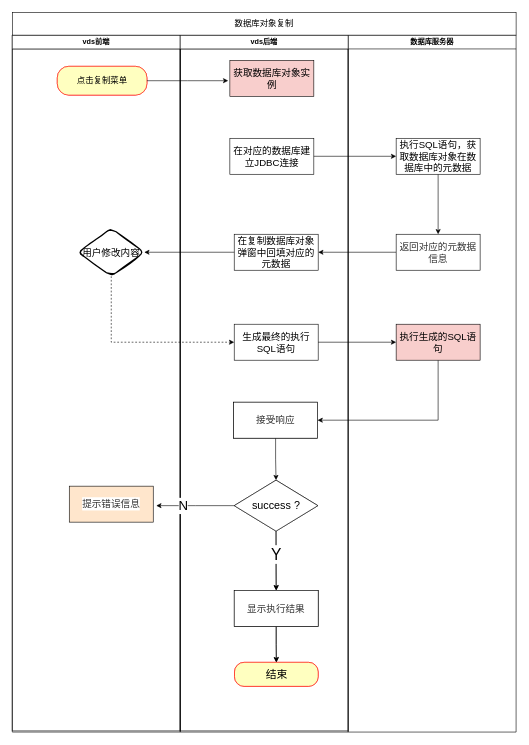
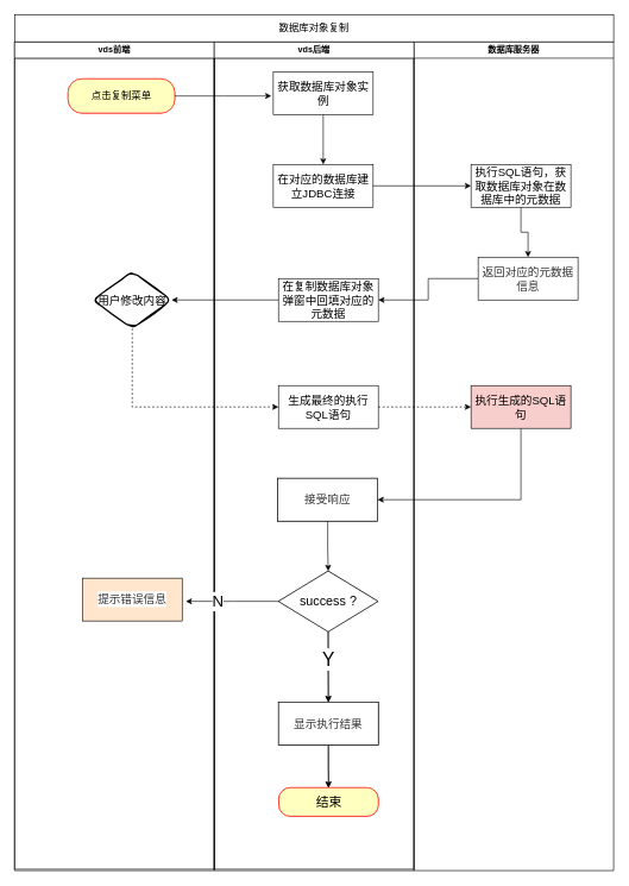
  <mxCell id="0" />
  <mxCell id="1" parent="0" />
  <mxCell id="2" value="vds前端" style="swimlane;whiteSpace=wrap;startSize=23;" parent="1" vertex="1"><mxGeometry x="20" y="58" width="280" height="1162" as="geometry"><mxRectangle x="164.5" y="128" width="90" height="30" as="alternateBounds" /></mxGeometry></mxCell>
  <mxCell id="3" value="&lt;span style=&quot;font-size: 14px;&quot;&gt;点击复制菜单&lt;/span&gt;" style="rounded=1;whiteSpace=wrap;html=1;arcSize=40;fontColor=#000000;fillColor=#ffffc0;strokeColor=#ff0000;" parent="2" vertex="1"><mxGeometry x="75" y="52" width="149.5" height="48" as="geometry" /></mxCell>
  <mxCell id="4" value="vds后端" style="swimlane;whiteSpace=wrap" parent="1" vertex="1"><mxGeometry x="300" y="58" width="280" height="1162" as="geometry" /></mxCell>
  <mxCell id="5" value="&lt;div style=&quot;orphans: 4; text-align: left;&quot;&gt;&lt;font face=&quot;Open Sans, Clear Sans, Helvetica Neue, Helvetica, Arial, Segoe UI Emoji, sans-serif&quot; color=&quot;#333333&quot;&gt;&lt;span style=&quot;font-size: 16px; background-color: rgb(255, 255, 255);&quot;&gt;接受响应&lt;/span&gt;&lt;/font&gt;&lt;/div&gt;" style="rounded=0;whiteSpace=wrap;html=1;" parent="4" vertex="1"><mxGeometry x="89" y="612" width="140" height="60" as="geometry" /></mxCell>
  <mxCell id="6" style="edgeStyle=orthogonalEdgeStyle;rounded=0;orthogonalLoop=1;jettySize=auto;html=1;exitX=0.5;exitY=1;exitDx=0;exitDy=0;entryX=0.5;entryY=0;entryDx=0;entryDy=0;fontSize=18;" parent="4" source="8" target="10" edge="1"><mxGeometry relative="1" as="geometry" /></mxCell>
  <mxCell id="7" value="Y" style="edgeLabel;html=1;align=center;verticalAlign=middle;resizable=0;points=[];fontSize=26;" parent="6" vertex="1" connectable="0"><mxGeometry x="-0.221" relative="1" as="geometry"><mxPoint as="offset" /></mxGeometry></mxCell>
  <mxCell id="8" value="&lt;font style=&quot;font-size: 18px;&quot;&gt;success ?&lt;/font&gt;" style="rhombus;whiteSpace=wrap;html=1;" parent="4" vertex="1"><mxGeometry x="90" y="742" width="139.5" height="85" as="geometry" /></mxCell>
  <mxCell id="9" style="edgeStyle=orthogonalEdgeStyle;rounded=0;orthogonalLoop=1;jettySize=auto;html=1;exitX=0.5;exitY=1;exitDx=0;exitDy=0;entryX=0.5;entryY=0;entryDx=0;entryDy=0;fontSize=18;" parent="4" source="10" target="11" edge="1"><mxGeometry relative="1" as="geometry" /></mxCell>
  <mxCell id="10" value="&lt;div style=&quot;orphans: 4; text-align: left;&quot;&gt;&lt;font face=&quot;Open Sans, Clear Sans, Helvetica Neue, Helvetica, Arial, Segoe UI Emoji, sans-serif&quot; color=&quot;#333333&quot;&gt;&lt;span style=&quot;font-size: 16px; background-color: rgb(255, 255, 255);&quot;&gt;显示执行结果&lt;/span&gt;&lt;/font&gt;&lt;/div&gt;" style="rounded=0;whiteSpace=wrap;html=1;" parent="4" vertex="1"><mxGeometry x="90" y="925.75" width="140" height="60" as="geometry" /></mxCell>
  <mxCell id="11" value="&lt;font style=&quot;font-size: 18px;&quot;&gt;结束&lt;/font&gt;" style="rounded=1;whiteSpace=wrap;html=1;arcSize=40;fontColor=#000000;fillColor=#ffffc0;strokeColor=#ff0000;" parent="4" vertex="1"><mxGeometry x="90.5" y="1045.75" width="139.5" height="40" as="geometry" /></mxCell>
  <mxCell id="12" value="数据库服务器" style="swimlane;whiteSpace=wrap" parent="1" vertex="1"><mxGeometry x="580" y="58" width="280" height="1162" as="geometry" /></mxCell>
  <mxCell id="13" value="vds前端" style="swimlane;whiteSpace=wrap;startSize=23;" parent="12" vertex="1"><mxGeometry x="-560" width="280" height="1160" as="geometry"><mxRectangle x="164.5" y="128" width="90" height="30" as="alternateBounds" /></mxGeometry></mxCell>
  <mxCell id="14" value="&lt;span style=&quot;font-size: 14px;&quot;&gt;点击复制菜单&lt;/span&gt;" style="rounded=1;whiteSpace=wrap;html=1;arcSize=40;fontColor=#000000;fillColor=#ffffc0;strokeColor=#ff0000;" parent="13" vertex="1"><mxGeometry x="75" y="52" width="149.5" height="48" as="geometry" /></mxCell>
  <mxCell id="15" value="&lt;div style=&quot;orphans: 4; text-align: left;&quot;&gt;&lt;font face=&quot;Open Sans, Clear Sans, Helvetica Neue, Helvetica, Arial, Segoe UI Emoji, sans-serif&quot; color=&quot;#333333&quot;&gt;&lt;span style=&quot;font-size: 16px; background-color: rgb(255, 255, 255);&quot;&gt;提示错误信息&lt;/span&gt;&lt;/font&gt;&lt;/div&gt;" style="rounded=0;whiteSpace=wrap;html=1;fillColor=#ffe6cc;" parent="13" vertex="1"><mxGeometry x="95" y="752" width="140" height="60" as="geometry" /></mxCell>
  <mxCell id="16" value="用户修改内容" style="rhombus;whiteSpace=wrap;html=1;strokeWidth=2;sketch=1;rounded=1;fontSize=16;" parent="13" vertex="1"><mxGeometry x="110" y="322" width="110" height="80" as="geometry" /></mxCell>
  <mxCell id="17" value="vds后端" style="swimlane;whiteSpace=wrap" parent="12" vertex="1"><mxGeometry x="-280" width="280" height="1160" as="geometry" /></mxCell>
- <mxCell id="19" value="&lt;span style=&quot;font-size: 16px;&quot;&gt;获取数据库对象实例&lt;/span&gt;&lt;span style=&quot;color: rgb(51, 51, 51); font-family: &amp;quot;Open Sans&amp;quot;, &amp;quot;Clear Sans&amp;quot;, &amp;quot;Helvetica Neue&amp;quot;, Helvetica, Arial, &amp;quot;Segoe UI Emoji&amp;quot;, sans-serif; font-size: 16px; orphans: 4; text-align: left; background-color: rgb(255, 255, 255);&quot;&gt;&lt;br&gt;&lt;/span&gt;" style="rounded=0;whiteSpace=wrap;html=1;fillColor=#f8cecc;" parent="17" vertex="1"><mxGeometry x="82.75" y="42" width="140" height="60" as="geometry" /></mxCell>
+ <mxCell id="18" style="edgeStyle=orthogonalEdgeStyle;rounded=0;orthogonalLoop=1;jettySize=auto;html=1;exitX=0.5;exitY=1;exitDx=0;exitDy=0;entryX=0.5;entryY=0;entryDx=0;entryDy=0;" parent="17" source="19" target="28" edge="1"><mxGeometry relative="1" as="geometry" /></mxCell>
+ <mxCell id="19" value="&lt;span style=&quot;font-size: 16px;&quot;&gt;获取数据库对象实例&lt;/span&gt;&lt;span style=&quot;color: rgb(51, 51, 51); font-family: &amp;quot;Open Sans&amp;quot;, &amp;quot;Clear Sans&amp;quot;, &amp;quot;Helvetica Neue&amp;quot;, Helvetica, Arial, &amp;quot;Segoe UI Emoji&amp;quot;, sans-serif; font-size: 16px; orphans: 4; text-align: left; background-color: rgb(255, 255, 255);&quot;&gt;&lt;br&gt;&lt;/span&gt;" style="rounded=0;whiteSpace=wrap;html=1;" parent="17" vertex="1"><mxGeometry x="82.75" y="42" width="140" height="60" as="geometry" /></mxCell>
  <mxCell id="20" style="edgeStyle=orthogonalEdgeStyle;rounded=0;orthogonalLoop=1;jettySize=auto;html=1;entryX=0.5;entryY=0;entryDx=0;entryDy=0;" parent="17" source="21" target="24" edge="1"><mxGeometry relative="1" as="geometry" /></mxCell>
  <mxCell id="21" value="&lt;div style=&quot;orphans: 4; text-align: left;&quot;&gt;&lt;font face=&quot;Open Sans, Clear Sans, Helvetica Neue, Helvetica, Arial, Segoe UI Emoji, sans-serif&quot; color=&quot;#333333&quot;&gt;&lt;span style=&quot;font-size: 16px; background-color: rgb(255, 255, 255);&quot;&gt;接受响应&lt;/span&gt;&lt;/font&gt;&lt;/div&gt;" style="rounded=0;whiteSpace=wrap;html=1;" parent="17" vertex="1"><mxGeometry x="89" y="612" width="140" height="60" as="geometry" /></mxCell>
  <mxCell id="22" style="edgeStyle=orthogonalEdgeStyle;rounded=0;orthogonalLoop=1;jettySize=auto;html=1;exitX=0.5;exitY=1;exitDx=0;exitDy=0;entryX=0.5;entryY=0;entryDx=0;entryDy=0;fontSize=18;" parent="17" source="24" target="26" edge="1"><mxGeometry relative="1" as="geometry" /></mxCell>
  <mxCell id="23" value="Y" style="edgeLabel;html=1;align=center;verticalAlign=middle;resizable=0;points=[];fontSize=26;" parent="22" vertex="1" connectable="0"><mxGeometry x="-0.221" relative="1" as="geometry"><mxPoint as="offset" /></mxGeometry></mxCell>
  <mxCell id="24" value="&lt;font style=&quot;font-size: 18px;&quot;&gt;success ?&lt;/font&gt;" style="rhombus;whiteSpace=wrap;html=1;" parent="17" vertex="1"><mxGeometry x="90" y="742" width="139.5" height="85" as="geometry" /></mxCell>
  <mxCell id="25" style="edgeStyle=orthogonalEdgeStyle;rounded=0;orthogonalLoop=1;jettySize=auto;html=1;exitX=0.5;exitY=1;exitDx=0;exitDy=0;entryX=0.5;entryY=0;entryDx=0;entryDy=0;fontSize=18;" parent="17" source="26" target="27" edge="1"><mxGeometry relative="1" as="geometry" /></mxCell>
  <mxCell id="26" value="&lt;div style=&quot;orphans: 4; text-align: left;&quot;&gt;&lt;font face=&quot;Open Sans, Clear Sans, Helvetica Neue, Helvetica, Arial, Segoe UI Emoji, sans-serif&quot; color=&quot;#333333&quot;&gt;&lt;span style=&quot;font-size: 16px; background-color: rgb(255, 255, 255);&quot;&gt;显示执行结果&lt;/span&gt;&lt;/font&gt;&lt;/div&gt;" style="rounded=0;whiteSpace=wrap;html=1;" parent="17" vertex="1"><mxGeometry x="90" y="925.75" width="140" height="60" as="geometry" /></mxCell>
  <mxCell id="27" value="&lt;font style=&quot;font-size: 18px;&quot;&gt;结束&lt;/font&gt;" style="rounded=1;whiteSpace=wrap;html=1;arcSize=40;fontColor=#000000;fillColor=#ffffc0;strokeColor=#ff0000;" parent="17" vertex="1"><mxGeometry x="90.5" y="1045.75" width="139.5" height="40" as="geometry" /></mxCell>
  <mxCell id="28" value="&lt;span style=&quot;font-size: 16px;&quot;&gt;在对应的数据库建立JDBC连接&lt;/span&gt;&lt;span style=&quot;color: rgb(51, 51, 51); font-family: &amp;quot;Open Sans&amp;quot;, &amp;quot;Clear Sans&amp;quot;, &amp;quot;Helvetica Neue&amp;quot;, Helvetica, Arial, &amp;quot;Segoe UI Emoji&amp;quot;, sans-serif; font-size: 16px; orphans: 4; text-align: left; background-color: rgb(255, 255, 255);&quot;&gt;&lt;br&gt;&lt;/span&gt;" style="rounded=0;whiteSpace=wrap;html=1;" parent="17" vertex="1"><mxGeometry x="82.75" y="172" width="140" height="60" as="geometry" /></mxCell>
  <mxCell id="29" value="&lt;span style=&quot;font-size: 16px;&quot;&gt;在复制数据库对象弹窗中回填对应的元数据&lt;/span&gt;&lt;span style=&quot;color: rgb(51, 51, 51); font-family: &amp;quot;Open Sans&amp;quot;, &amp;quot;Clear Sans&amp;quot;, &amp;quot;Helvetica Neue&amp;quot;, Helvetica, Arial, &amp;quot;Segoe UI Emoji&amp;quot;, sans-serif; font-size: 16px; orphans: 4; text-align: left; background-color: rgb(255, 255, 255);&quot;&gt;&lt;br&gt;&lt;/span&gt;" style="rounded=0;whiteSpace=wrap;html=1;" parent="17" vertex="1"><mxGeometry x="90" y="332" width="140" height="60" as="geometry" /></mxCell>
  <mxCell id="30" value="&lt;span style=&quot;font-size: 16px;&quot;&gt;生成最终的执行SQL语句&lt;/span&gt;&lt;span style=&quot;color: rgb(51, 51, 51); font-family: &amp;quot;Open Sans&amp;quot;, &amp;quot;Clear Sans&amp;quot;, &amp;quot;Helvetica Neue&amp;quot;, Helvetica, Arial, &amp;quot;Segoe UI Emoji&amp;quot;, sans-serif; font-size: 16px; orphans: 4; text-align: left; background-color: rgb(255, 255, 255);&quot;&gt;&lt;br&gt;&lt;/span&gt;" style="rounded=0;whiteSpace=wrap;html=1;" parent="17" vertex="1"><mxGeometry x="90" y="482" width="140" height="60" as="geometry" /></mxCell>
  <mxCell id="31" style="edgeStyle=orthogonalEdgeStyle;rounded=0;orthogonalLoop=1;jettySize=auto;html=1;entryX=1;entryY=0.5;entryDx=0;entryDy=0;" parent="12" source="32" target="29" edge="1"><mxGeometry relative="1" as="geometry" /></mxCell>
- <mxCell id="32" value="&lt;span style=&quot;color: rgb(51, 51, 51); font-family: &amp;quot;Open Sans&amp;quot;, &amp;quot;Clear Sans&amp;quot;, &amp;quot;Helvetica Neue&amp;quot;, Helvetica, Arial, &amp;quot;Segoe UI Emoji&amp;quot;, sans-serif; font-size: 16px; orphans: 4; text-align: left; background-color: rgb(255, 255, 255);&quot;&gt;返回对应的元数据信息&lt;br&gt;&lt;/span&gt;" style="rounded=0;whiteSpace=wrap;html=1;" parent="12" vertex="1"><mxGeometry x="80" y="332" width="140" height="60" as="geometry" /></mxCell>
+ <mxCell id="32" value="&lt;span style=&quot;color: rgb(51, 51, 51); font-family: &amp;quot;Open Sans&amp;quot;, &amp;quot;Clear Sans&amp;quot;, &amp;quot;Helvetica Neue&amp;quot;, Helvetica, Arial, &amp;quot;Segoe UI Emoji&amp;quot;, sans-serif; font-size: 16px; orphans: 4; text-align: left; background-color: rgb(255, 255, 255);&quot;&gt;返回对应的元数据信息&lt;br&gt;&lt;/span&gt;" style="rounded=0;whiteSpace=wrap;html=1;" parent="12" vertex="1"><mxGeometry x="90" y="302" width="140" height="60" as="geometry" /></mxCell>
  <mxCell id="33" style="edgeStyle=orthogonalEdgeStyle;rounded=0;orthogonalLoop=1;jettySize=auto;html=1;entryX=1;entryY=0.5;entryDx=0;entryDy=0;" parent="12" source="34" target="21" edge="1"><mxGeometry relative="1" as="geometry"><Array as="points"><mxPoint x="150" y="642" /></Array></mxGeometry></mxCell>
  <mxCell id="34" value="&lt;span style=&quot;font-size: 16px;&quot;&gt;执行生成的SQL语句&lt;/span&gt;&lt;span style=&quot;color: rgb(51, 51, 51); font-family: &amp;quot;Open Sans&amp;quot;, &amp;quot;Clear Sans&amp;quot;, &amp;quot;Helvetica Neue&amp;quot;, Helvetica, Arial, &amp;quot;Segoe UI Emoji&amp;quot;, sans-serif; font-size: 16px; orphans: 4; text-align: left; background-color: rgb(255, 255, 255);&quot;&gt;&lt;br&gt;&lt;/span&gt;" style="rounded=0;whiteSpace=wrap;html=1;fillColor=#f8cecc;" parent="12" vertex="1"><mxGeometry x="80" y="482" width="140" height="60" as="geometry" /></mxCell>
  <mxCell id="35" style="edgeStyle=orthogonalEdgeStyle;rounded=0;orthogonalLoop=1;jettySize=auto;html=1;exitX=0.5;exitY=1;exitDx=0;exitDy=0;entryX=0.5;entryY=0;entryDx=0;entryDy=0;" parent="12" source="36" target="32" edge="1"><mxGeometry relative="1" as="geometry" /></mxCell>
  <mxCell id="36" value="&lt;span style=&quot;font-size: 16px;&quot;&gt;执行SQL语句，获取数据库对象在数据库中的元数据&lt;/span&gt;&lt;span style=&quot;color: rgb(51, 51, 51); font-family: &amp;quot;Open Sans&amp;quot;, &amp;quot;Clear Sans&amp;quot;, &amp;quot;Helvetica Neue&amp;quot;, Helvetica, Arial, &amp;quot;Segoe UI Emoji&amp;quot;, sans-serif; font-size: 16px; orphans: 4; text-align: left; background-color: rgb(255, 255, 255);&quot;&gt;&lt;br&gt;&lt;/span&gt;" style="rounded=0;whiteSpace=wrap;html=1;" parent="12" vertex="1"><mxGeometry x="80" y="172" width="140" height="60" as="geometry" /></mxCell>
  <mxCell id="37" style="edgeStyle=orthogonalEdgeStyle;rounded=0;orthogonalLoop=1;jettySize=auto;html=1;entryX=0;entryY=0.5;entryDx=0;entryDy=0;" parent="12" source="28" target="36" edge="1"><mxGeometry relative="1" as="geometry" /></mxCell>
  <mxCell id="38" style="edgeStyle=orthogonalEdgeStyle;rounded=0;orthogonalLoop=1;jettySize=auto;html=1;entryX=1;entryY=0.5;entryDx=0;entryDy=0;" parent="12" source="29" target="16" edge="1"><mxGeometry relative="1" as="geometry" /></mxCell>
  <mxCell id="39" style="edgeStyle=orthogonalEdgeStyle;rounded=0;orthogonalLoop=1;jettySize=auto;html=1;exitX=0.5;exitY=1;exitDx=0;exitDy=0;entryX=0;entryY=0.5;entryDx=0;entryDy=0;dashed=1;" parent="12" source="16" target="30" edge="1"><mxGeometry relative="1" as="geometry" /></mxCell>
- <mxCell id="40" style="edgeStyle=orthogonalEdgeStyle;rounded=0;orthogonalLoop=1;jettySize=auto;html=1;" parent="12" source="30" target="34" edge="1"><mxGeometry relative="1" as="geometry" /></mxCell>
+ <mxCell id="40" style="edgeStyle=orthogonalEdgeStyle;rounded=0;orthogonalLoop=1;jettySize=auto;html=1;dashed=1;" parent="12" source="30" target="34" edge="1"><mxGeometry relative="1" as="geometry" /></mxCell>
  <mxCell id="41" value="数据库对象复制" style="rounded=0;whiteSpace=wrap;html=1;fontSize=14;" parent="1" vertex="1"><mxGeometry x="20" y="20" width="840" height="38" as="geometry" /></mxCell>
  <mxCell id="42" style="edgeStyle=orthogonalEdgeStyle;rounded=0;orthogonalLoop=1;jettySize=auto;html=1;" parent="1" source="14" edge="1"><mxGeometry relative="1" as="geometry"><mxPoint x="380" y="134" as="targetPoint" /></mxGeometry></mxCell>
  <mxCell id="43" style="edgeStyle=orthogonalEdgeStyle;rounded=0;orthogonalLoop=1;jettySize=auto;html=1;" parent="1" source="24" edge="1"><mxGeometry relative="1" as="geometry"><mxPoint x="260" y="842.5" as="targetPoint" /></mxGeometry></mxCell>
  <mxCell id="44" value="&lt;font style=&quot;font-size: 22px;&quot;&gt;N&lt;/font&gt;" style="edgeLabel;html=1;align=center;verticalAlign=middle;resizable=0;points=[];" parent="43" vertex="1" connectable="0"><mxGeometry x="0.296" relative="1" as="geometry"><mxPoint x="-1" as="offset" /></mxGeometry></mxCell>
